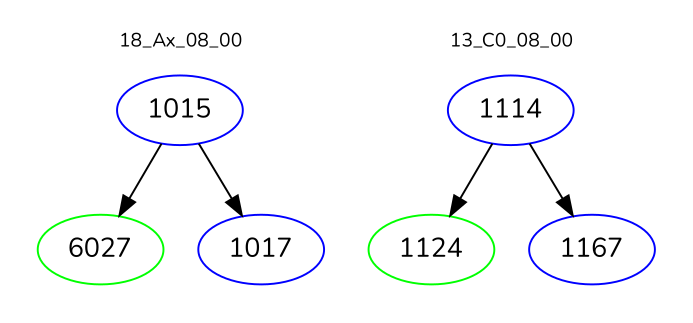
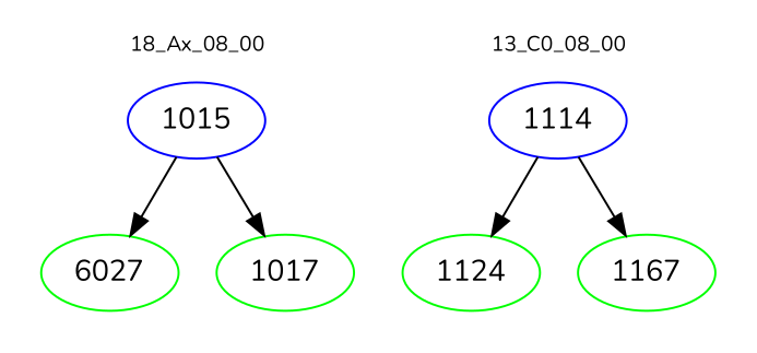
  digraph {
    fontname=Nunito
    node [color=green fontname=Nunito]
    edge [color=black fontname=Nunito]
    n1 [color=blue label=1015]
    n2 [label=6027]
-   n3 [color=blue label=1017]
+   n3 [label=1017]
    n4 [color=blue label=1114]
    n5 [label=1124]
-   n6 [color=blue label=1167]
+   n6 [label=1167]
    subgraph cluster_1 {
      color=white
      fontsize=10
      label="18_Ax_08_00"
      n1
      n2
      n3
    }
    subgraph cluster_2 {
      color=white
      fontsize=10
      label="13_C0_08_00"
      n4
      n5
      n6
    }
    n1 -> n2
    n1 -> n3
    n4 -> n5
    n4 -> n6
  }
